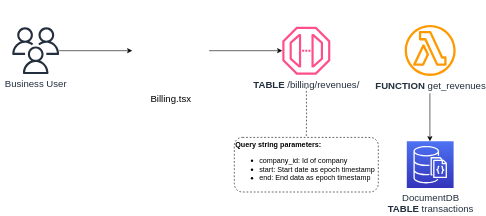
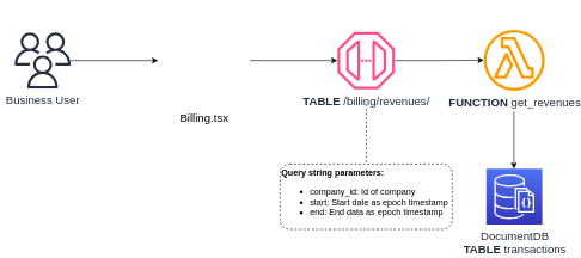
  <mxCell id="0" />
  <mxCell id="1" parent="0" />
  <mxCell id="2" style="edgeStyle=orthogonalEdgeStyle;rounded=0;orthogonalLoop=1;jettySize=auto;html=1;" parent="1" source="3" target="5" edge="1"><mxGeometry relative="1" as="geometry" /></mxCell>
  <mxCell id="3" value="&lt;font style=&quot;font-size: 16px&quot;&gt;Business User&lt;/font&gt;" style="sketch=0;outlineConnect=0;fontColor=#232F3E;gradientColor=none;fillColor=#232F3E;strokeColor=none;dashed=0;verticalLabelPosition=bottom;verticalAlign=top;align=center;html=1;fontSize=12;fontStyle=0;aspect=fixed;pointerEvents=1;shape=mxgraph.aws4.users;" parent="1" vertex="1"><mxGeometry x="20" y="45" width="78" height="78" as="geometry" /></mxCell>
  <mxCell id="4" style="edgeStyle=orthogonalEdgeStyle;rounded=0;orthogonalLoop=1;jettySize=auto;html=1;" parent="1" source="5" target="8" edge="1"><mxGeometry relative="1" as="geometry" /></mxCell>
  <mxCell id="5" value="&lt;font style=&quot;font-size: 16px&quot;&gt;Billing.tsx&lt;/font&gt;" style="shape=image;html=1;verticalAlign=top;verticalLabelPosition=bottom;labelBackgroundColor=#ffffff;imageAspect=0;aspect=fixed;image=https://cdn4.iconfinder.com/data/icons/logos-3/600/React.js_logo-128.png" parent="1" vertex="1"><mxGeometry x="220" y="20" width="128" height="128" as="geometry" /></mxCell>
+ <mxCell id="6" style="edgeStyle=orthogonalEdgeStyle;rounded=0;orthogonalLoop=1;jettySize=auto;html=1;" parent="1" source="8" target="10" edge="1"><mxGeometry relative="1" as="geometry" /></mxCell>
  <mxCell id="7" style="edgeStyle=orthogonalEdgeStyle;rounded=0;orthogonalLoop=1;jettySize=auto;html=1;endArrow=none;endFill=0;dashed=1;" parent="1" target="14" edge="1"><mxGeometry relative="1" as="geometry"><mxPoint x="510" y="145" as="sourcePoint" /></mxGeometry></mxCell>
  <mxCell id="8" value="&lt;font style=&quot;font-size: 16px&quot;&gt;&lt;b&gt;TABLE&lt;/b&gt; /billing/revenues/&lt;/font&gt;" style="sketch=0;outlineConnect=0;fontColor=#232F3E;gradientColor=none;fillColor=#FF4F8B;strokeColor=none;dashed=0;verticalLabelPosition=bottom;verticalAlign=top;align=center;html=1;fontSize=12;fontStyle=0;aspect=fixed;pointerEvents=1;shape=mxgraph.aws4.endpoint;" parent="1" vertex="1"><mxGeometry x="470" y="44" width="80" height="80" as="geometry" /></mxCell>
  <mxCell id="9" style="edgeStyle=orthogonalEdgeStyle;rounded=0;orthogonalLoop=1;jettySize=auto;html=1;" parent="1" target="15" edge="1"><mxGeometry relative="1" as="geometry"><mxPoint x="716" y="155" as="sourcePoint" /></mxGeometry></mxCell>
  <mxCell id="10" value="&lt;font style=&quot;font-size: 16px&quot;&gt;&lt;b&gt;FUNCTION &lt;/b&gt;get_revenues&lt;/font&gt;" style="sketch=0;outlineConnect=0;fontColor=#232F3E;gradientColor=none;fillColor=#FF9900;strokeColor=none;dashed=0;verticalLabelPosition=bottom;verticalAlign=top;align=center;html=1;fontSize=12;fontStyle=0;aspect=fixed;pointerEvents=1;shape=mxgraph.aws4.lambda_function;" parent="1" vertex="1"><mxGeometry x="674" y="41" width="85" height="85" as="geometry" /></mxCell>
  <mxCell id="11" value="" style="shape=image;html=1;verticalAlign=top;verticalLabelPosition=bottom;labelBackgroundColor=#ffffff;imageAspect=0;aspect=fixed;image=https://cdn2.iconfinder.com/data/icons/integers/60/number-one-128.png" parent="1" vertex="1"><mxGeometry x="140" y="25" width="40" height="40" as="geometry" /></mxCell>
  <mxCell id="12" value="" style="shape=image;html=1;verticalAlign=top;verticalLabelPosition=bottom;labelBackgroundColor=#ffffff;imageAspect=0;aspect=fixed;image=https://cdn2.iconfinder.com/data/icons/integers/60/number-two-128.png" parent="1" vertex="1"><mxGeometry x="390" y="25" width="40" height="40" as="geometry" /></mxCell>
  <mxCell id="13" value="" style="shape=image;html=1;verticalAlign=top;verticalLabelPosition=bottom;labelBackgroundColor=#ffffff;imageAspect=0;aspect=fixed;image=https://cdn2.iconfinder.com/data/icons/integers/60/number-three-128.png" parent="1" vertex="1"><mxGeometry x="590" y="25" width="40" height="40" as="geometry" /></mxCell>
  <mxCell id="14" value="&lt;b&gt;Query string parameters:&lt;/b&gt;&lt;br&gt;&lt;ul&gt;&lt;li&gt;company_id: Id of company&lt;/li&gt;&lt;li&gt;start: Start date as epoch timestamp&lt;/li&gt;&lt;li&gt;end: End data as epoch timestamp&lt;/li&gt;&lt;/ul&gt;" style="rounded=1;whiteSpace=wrap;html=1;align=left;dashed=1;" parent="1" vertex="1"><mxGeometry x="390" y="228.5" width="240" height="91" as="geometry" /></mxCell>
  <mxCell id="15" value="&lt;font style=&quot;font-size: 16px&quot;&gt;DocumentDB&lt;br&gt;&lt;b&gt;TABLE&lt;/b&gt; transactions&lt;/font&gt;" style="sketch=0;points=[[0,0,0],[0.25,0,0],[0.5,0,0],[0.75,0,0],[1,0,0],[0,1,0],[0.25,1,0],[0.5,1,0],[0.75,1,0],[1,1,0],[0,0.25,0],[0,0.5,0],[0,0.75,0],[1,0.25,0],[1,0.5,0],[1,0.75,0]];outlineConnect=0;fontColor=#232F3E;gradientColor=#4D72F3;gradientDirection=north;fillColor=#3334B9;strokeColor=#ffffff;dashed=0;verticalLabelPosition=bottom;verticalAlign=top;align=center;html=1;fontSize=12;fontStyle=0;aspect=fixed;shape=mxgraph.aws4.resourceIcon;resIcon=mxgraph.aws4.documentdb_with_mongodb_compatibility;" parent="1" vertex="1"><mxGeometry x="677.5" y="235" width="78" height="78" as="geometry" /></mxCell>
  <mxCell id="16" value="" style="shape=image;html=1;verticalAlign=top;verticalLabelPosition=bottom;labelBackgroundColor=#ffffff;imageAspect=0;aspect=fixed;image=https://cdn2.iconfinder.com/data/icons/integers/60/number-four-128.png" parent="1" vertex="1"><mxGeometry x="730" y="165" width="40" height="40" as="geometry" /></mxCell>
